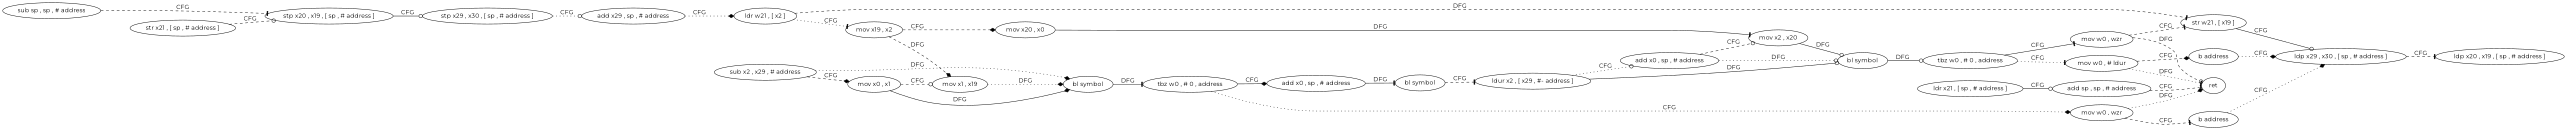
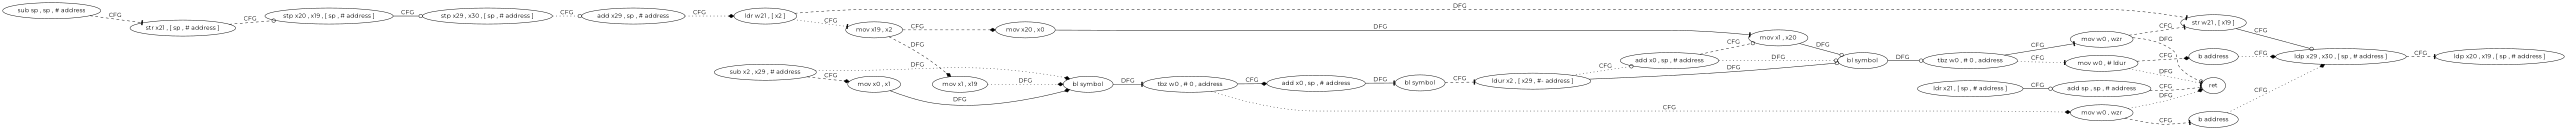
  digraph {
    fontname=Montserrat
    rankdir=LR
    node [fontname=Montserrat]
    edge [arrowhead=tee fontname=Montserrat style=dashed]
    n1 [label="sub sp , sp , # address"]
    n2 [label="str x21 , [ sp , # address ]"]
    n3 [label="stp x20 , x19 , [ sp , # address ]"]
    n4 [label="stp x29 , x30 , [ sp , # address ]"]
    n5 [label="add x29 , sp , # address"]
    n6 [label="ldr w21 , [ x2 ]"]
    n7 [label="mov x19 , x2"]
    n8 [label="str w21 , [ x19 ]"]
    n9 [label="mov x20 , x0"]
    n10 [label="mov x1 , x19"]
    n11 [label="ldp x29 , x30 , [ sp , # address ]"]
-   n12 [label="mov x2 , x20"]
+   n12 [label="mov x1 , x20"]
    n13 [label="bl symbol"]
    n14 [label="sub x2 , x29 , # address"]
    n15 [label="mov x0 , x1"]
    n16 [label="bl symbol"]
    n17 [label="tbz w0 , # 0 , address"]
    n18 [label="mov w0 , wzr"]
    n19 [label="add x0 , sp , # address"]
    n20 [label="b address"]
    n21 [label=ret]
    n22 [label="bl symbol"]
    n23 [label="ldur x2 , [ x29 , #- address ]"]
    n24 [label="ldp x20 , x19 , [ sp , # address ]"]
    n25 [label="add x0 , sp , # address"]
    n26 [label="tbz w0 , # 0 , address"]
    n27 [label="mov w0 , wzr"]
    n28 [label="mov w0 , # ldur"]
    n29 [label="b address"]
    n30 [label="ldr x21 , [ sp , # address ]"]
    n31 [label="add sp , sp , # address"]
-   n1 -> n3 [label=CFG]
+   n1 -> n2 [label=CFG]
    n2 -> n3 [arrowhead=odot label=CFG]
    n3 -> n4 [arrowhead=odot label=CFG style=solid]
    n4 -> n5 [arrowhead=odot label=CFG style=dotted]
    n5 -> n6 [arrowhead=diamond label=CFG style=dotted]
    n6 -> n7 [label=CFG style=dotted]
    n6 -> n8 [label=DFG]
    n7 -> n9 [arrowhead=diamond label=CFG]
    n7 -> n10 [arrowhead=diamond label=DFG]
    n8 -> n11 [arrowhead=odot label=CFG style=solid]
    n9 -> n12 [label=DFG style=solid]
    n10 -> n13 [arrowhead=diamond label=DFG style=dotted]
    n11 -> n24 [label=CFG]
    n12 -> n16 [arrowhead=odot label=DFG style=solid]
    n13 -> n17 [label=DFG style=solid]
    n14 -> n13 [arrowhead=diamond label=DFG style=dotted]
    n14 -> n15 [arrowhead=diamond label=CFG]
-   n15 -> n10 [arrowhead=odot label=CFG]
    n15 -> n13 [arrowhead=diamond label=DFG style=solid]
    n16 -> n26 [arrowhead=odot label=DFG style=solid]
    n17 -> n18 [arrowhead=diamond label=CFG style=dotted]
    n17 -> n19 [arrowhead=diamond label=CFG style=solid]
    n18 -> n20 [label=CFG]
    n18 -> n21 [arrowhead=diamond label=DFG style=dotted]
    n19 -> n22 [label=DFG style=solid]
    n20 -> n11 [arrowhead=diamond label=CFG style=dotted]
    n22 -> n23 [label=CFG]
    n23 -> n16 [arrowhead=odot label=DFG style=solid]
    n23 -> n25 [arrowhead=odot label=CFG style=dotted]
    n25 -> n12 [arrowhead=odot label=CFG]
    n25 -> n16 [arrowhead=odot label=DFG style=dotted]
    n26 -> n27 [label=CFG style=solid]
    n26 -> n28 [label=CFG style=dotted]
    n27 -> n8 [label=CFG]
    n27 -> n21 [arrowhead=odot label=DFG]
    n28 -> n21 [label=DFG style=dotted]
    n28 -> n29 [arrowhead=diamond label=CFG]
    n29 -> n11 [arrowhead=diamond label=CFG style=dotted]
    n30 -> n31 [arrowhead=odot label=CFG style=solid]
    n31 -> n21 [label=CFG]
  }
